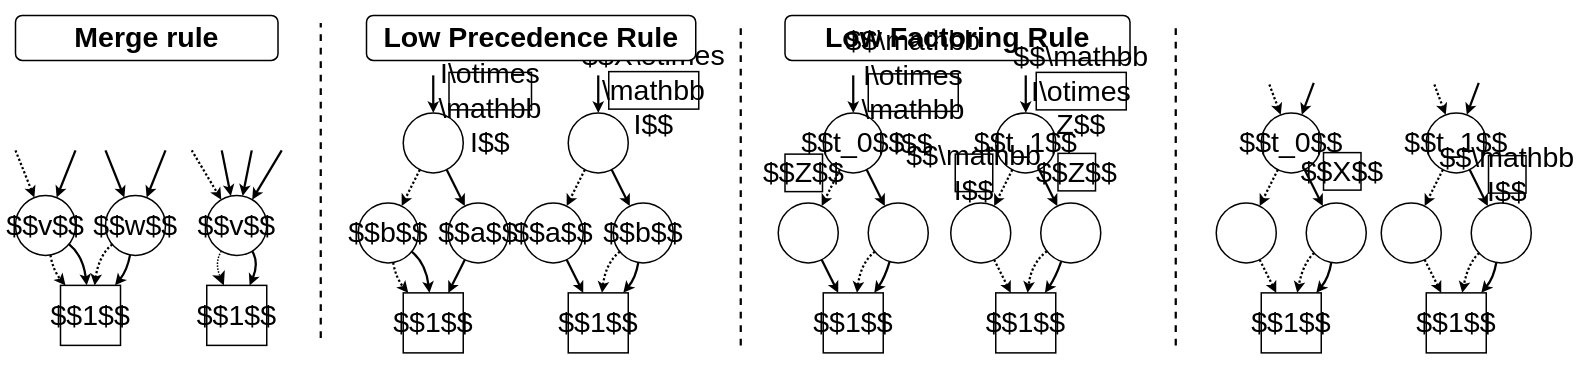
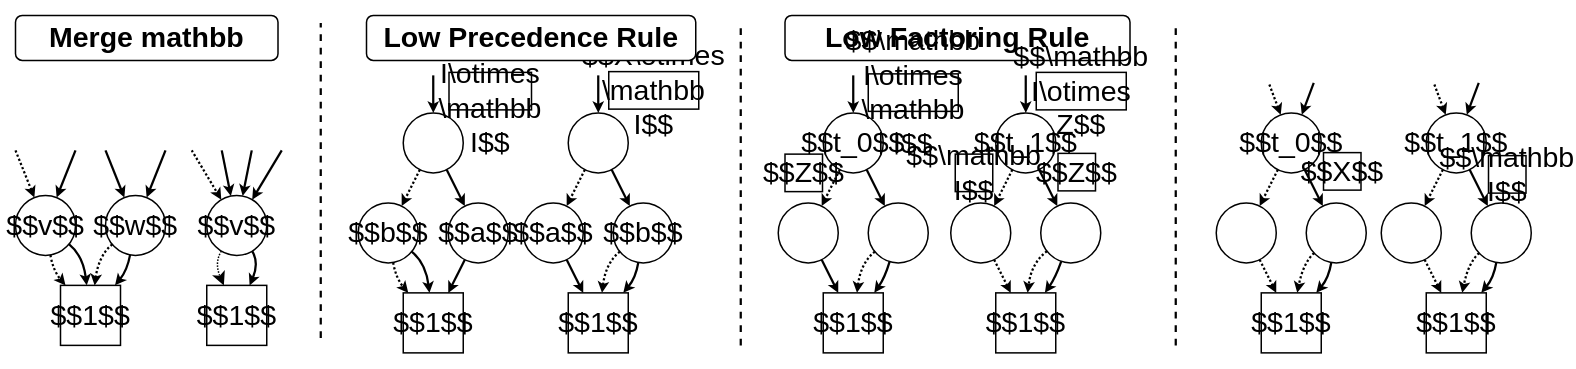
  <mxCell id="0" />
  <mxCell id="1" parent="0" />
  <mxCell id="2" value="" style="endArrow=none;dashed=1;html=1;fontSize=24;strokeWidth=3;" parent="1" edge="1"><mxGeometry width="50" height="50" relative="1" as="geometry"><mxPoint x="427" y="450" as="sourcePoint" /><mxPoint x="427" y="30" as="targetPoint" /></mxGeometry></mxCell>
  <mxCell id="3" style="edgeStyle=none;rounded=0;orthogonalLoop=1;jettySize=auto;html=1;fontSize=24;strokeWidth=3;" parent="1" target="12" edge="1"><mxGeometry relative="1" as="geometry"><mxPoint x="140" y="200" as="sourcePoint" /></mxGeometry></mxCell>
  <mxCell id="4" style="edgeStyle=none;rounded=0;orthogonalLoop=1;jettySize=auto;html=1;fontSize=24;strokeWidth=3;dashed=1;dashPattern=1 1;" parent="1" target="8" edge="1"><mxGeometry relative="1" as="geometry"><mxPoint x="20" y="200" as="sourcePoint" /></mxGeometry></mxCell>
  <mxCell id="5" style="edgeStyle=none;orthogonalLoop=1;jettySize=auto;html=1;fontSize=24;strokeWidth=3;dashed=1;dashPattern=1 1;curved=1;" parent="1" source="8" target="13" edge="1"><mxGeometry relative="1" as="geometry"><Array as="points"><mxPoint x="70" y="360" /></Array></mxGeometry></mxCell>
  <mxCell id="6" style="edgeStyle=none;curved=1;orthogonalLoop=1;jettySize=auto;html=1;fontSize=12;strokeWidth=3;" parent="1" source="8" target="13" edge="1"><mxGeometry relative="1" as="geometry"><Array as="points"><mxPoint x="110" y="340" /></Array></mxGeometry></mxCell>
  <mxCell id="7" style="edgeStyle=none;curved=1;orthogonalLoop=1;jettySize=auto;html=1;startArrow=classic;startFill=1;endArrow=none;endFill=0;endSize=12;strokeWidth=3;fontSize=27;" parent="1" source="8" edge="1"><mxGeometry relative="1" as="geometry"><mxPoint x="100" y="200" as="targetPoint" /></mxGeometry></mxCell>
  <mxCell id="8" value="$$v$$" style="ellipse;whiteSpace=wrap;html=1;aspect=fixed;strokeWidth=2;fontSize=38;" parent="1" vertex="1"><mxGeometry x="20" y="260" width="80" height="80" as="geometry" /></mxCell>
  <mxCell id="9" style="edgeStyle=none;orthogonalLoop=1;jettySize=auto;html=1;fontSize=24;strokeWidth=3;curved=1;" parent="1" source="12" target="13" edge="1"><mxGeometry relative="1" as="geometry"><Array as="points"><mxPoint x="169" y="360" /></Array></mxGeometry></mxCell>
  <mxCell id="10" style="edgeStyle=none;curved=1;orthogonalLoop=1;jettySize=auto;html=1;fontSize=24;startArrow=none;startFill=0;endArrow=classic;endFill=1;strokeWidth=3;dashed=1;dashPattern=1 1;" parent="1" source="12" target="13" edge="1"><mxGeometry relative="1" as="geometry"><Array as="points"><mxPoint x="131" y="340" /></Array></mxGeometry></mxCell>
  <mxCell id="11" style="edgeStyle=none;curved=1;orthogonalLoop=1;jettySize=auto;html=1;startArrow=classic;startFill=1;endArrow=none;endFill=0;endSize=12;strokeWidth=3;fontSize=27;" parent="1" source="12" edge="1"><mxGeometry relative="1" as="geometry"><mxPoint x="220" y="200" as="targetPoint" /></mxGeometry></mxCell>
  <mxCell id="12" value="$$w$$" style="ellipse;whiteSpace=wrap;html=1;aspect=fixed;strokeWidth=2;fontSize=38;" parent="1" vertex="1"><mxGeometry x="140" y="260" width="80" height="80" as="geometry" /></mxCell>
  <mxCell id="13" value="$$1$$" style="rounded=0;whiteSpace=wrap;html=1;strokeWidth=2;fontSize=38;" parent="1" vertex="1"><mxGeometry x="80" y="380" width="80" height="80" as="geometry" /></mxCell>
  <mxCell id="14" style="edgeStyle=none;orthogonalLoop=1;jettySize=auto;html=1;fontSize=24;strokeWidth=3;curved=1;" parent="1" target="20" edge="1"><mxGeometry relative="1" as="geometry"><mxPoint x="357.111" y="264.223" as="targetPoint" /><Array as="points" /><mxPoint x="295" y="200" as="sourcePoint" /></mxGeometry></mxCell>
  <mxCell id="15" style="edgeStyle=none;orthogonalLoop=1;jettySize=auto;html=1;fontSize=24;strokeWidth=3;dashed=1;dashPattern=1 1;curved=1;" parent="1" target="20" edge="1"><mxGeometry relative="1" as="geometry"><Array as="points" /><mxPoint x="255" y="200" as="sourcePoint" /></mxGeometry></mxCell>
  <mxCell id="16" style="edgeStyle=none;orthogonalLoop=1;jettySize=auto;html=1;fontSize=24;strokeWidth=3;curved=1;" parent="1" source="20" target="21" edge="1"><mxGeometry relative="1" as="geometry"><Array as="points"><mxPoint x="345" y="350" /></Array></mxGeometry></mxCell>
  <mxCell id="17" style="orthogonalLoop=1;jettySize=auto;html=1;startArrow=none;startFill=0;endArrow=classic;endFill=1;endSize=12;strokeWidth=2;fontSize=27;dashed=1;dashPattern=1 1;curved=1;" parent="1" source="20" target="21" edge="1"><mxGeometry relative="1" as="geometry"><Array as="points"><mxPoint x="285" y="350" /></Array></mxGeometry></mxCell>
  <mxCell id="18" style="edgeStyle=none;curved=1;orthogonalLoop=1;jettySize=auto;html=1;startArrow=classic;startFill=1;endArrow=none;endFill=0;endSize=12;strokeWidth=3;fontSize=27;" parent="1" source="20" edge="1"><mxGeometry relative="1" as="geometry"><mxPoint x="335" y="200" as="targetPoint" /></mxGeometry></mxCell>
  <mxCell id="19" style="edgeStyle=none;curved=1;orthogonalLoop=1;jettySize=auto;html=1;startArrow=classic;startFill=1;endArrow=none;endFill=0;endSize=12;strokeWidth=3;fontSize=27;" parent="1" source="20" edge="1"><mxGeometry relative="1" as="geometry"><mxPoint x="375" y="200" as="targetPoint" /></mxGeometry></mxCell>
  <mxCell id="20" value="$$v$$" style="ellipse;whiteSpace=wrap;html=1;aspect=fixed;strokeWidth=2;fontSize=38;" parent="1" vertex="1"><mxGeometry x="275" y="260" width="80" height="80" as="geometry" /></mxCell>
  <mxCell id="21" value="$$1$$" style="rounded=0;whiteSpace=wrap;html=1;strokeWidth=2;fontSize=38;" parent="1" vertex="1"><mxGeometry x="275" y="380" width="80" height="80" as="geometry" /></mxCell>
- <mxCell id="22" value="&lt;font style=&quot;font-size: 38px&quot;&gt;Merge rule&lt;/font&gt;" style="rounded=1;whiteSpace=wrap;html=1;fontSize=24;strokeWidth=2;fontStyle=1" parent="1" vertex="1"><mxGeometry x="20" width="350" height="60" as="geometry" y="20" /></mxCell>
+ <mxCell id="22" value="&lt;font style=&quot;font-size: 38px&quot;&gt;Merge mathbb&lt;/font&gt;" style="rounded=1;whiteSpace=wrap;html=1;fontSize=24;strokeWidth=2;fontStyle=1" parent="1" vertex="1"><mxGeometry x="20" width="350" height="60" as="geometry" y="20" /></mxCell>
  <mxCell id="23" value="" style="endArrow=none;dashed=1;html=1;fontSize=24;strokeWidth=3;" parent="1" edge="1"><mxGeometry width="50" height="50" relative="1" as="geometry"><mxPoint x="1567" y="460" as="sourcePoint" /><mxPoint x="1567" y="30" as="targetPoint" /></mxGeometry></mxCell>
  <mxCell id="24" style="rounded=0;orthogonalLoop=1;jettySize=auto;html=1;startArrow=classic;startFill=1;endArrow=none;endFill=0;strokeWidth=3;dashed=1;dashPattern=1 1;" parent="1" source="78" edge="1"><mxGeometry relative="1" as="geometry"><mxPoint x="1691" y="110" as="targetPoint" /></mxGeometry></mxCell>
  <mxCell id="25" style="edgeStyle=none;rounded=0;orthogonalLoop=1;jettySize=auto;html=1;startArrow=classic;startFill=1;endArrow=none;endFill=0;strokeWidth=3;" parent="1" source="78" edge="1"><mxGeometry relative="1" as="geometry"><mxPoint x="1751" y="110" as="targetPoint" /></mxGeometry></mxCell>
  <mxCell id="26" style="edgeStyle=none;rounded=0;orthogonalLoop=1;jettySize=auto;html=1;startArrow=classic;startFill=1;endArrow=none;endFill=0;strokeWidth=3;dashed=1;dashPattern=1 1;" parent="1" source="84" edge="1"><mxGeometry relative="1" as="geometry"><mxPoint x="1911" y="110" as="targetPoint" /></mxGeometry></mxCell>
  <mxCell id="27" style="edgeStyle=none;rounded=0;orthogonalLoop=1;jettySize=auto;html=1;startArrow=classic;startFill=1;endArrow=none;endFill=0;strokeWidth=3;" parent="1" source="84" edge="1"><mxGeometry relative="1" as="geometry"><mxPoint x="1971" y="110" as="targetPoint" /></mxGeometry></mxCell>
  <mxCell id="28" style="edgeStyle=none;curved=1;orthogonalLoop=1;jettySize=auto;html=1;fontSize=12;strokeWidth=3;startArrow=classic;startFill=1;endArrow=none;endFill=0;" parent="1" source="29" edge="1"><mxGeometry x="550" y="20" as="geometry"><mxPoint x="577" y="100" as="targetPoint" /></mxGeometry></mxCell>
  <mxCell id="29" value="" style="ellipse;whiteSpace=wrap;html=1;aspect=fixed;strokeWidth=2;fontSize=38;" parent="1" vertex="1"><mxGeometry x="537" y="150" width="80" height="80" as="geometry" /></mxCell>
  <mxCell id="30" value="$$b$$" style="ellipse;whiteSpace=wrap;html=1;aspect=fixed;strokeWidth=2;fontSize=38;" parent="1" vertex="1"><mxGeometry x="477" y="270" width="80" height="80" as="geometry" /></mxCell>
  <mxCell id="31" style="edgeStyle=none;rounded=0;orthogonalLoop=1;jettySize=auto;html=1;fontSize=24;strokeWidth=3;dashed=1;dashPattern=1 1;" parent="1" source="29" target="30" edge="1"><mxGeometry x="550" y="20" as="geometry" /></mxCell>
  <mxCell id="32" value="$$a$$" style="ellipse;whiteSpace=wrap;html=1;aspect=fixed;strokeWidth=2;fontSize=38;" parent="1" vertex="1"><mxGeometry x="597" y="270" width="80" height="80" as="geometry" /></mxCell>
  <mxCell id="33" style="edgeStyle=none;rounded=0;orthogonalLoop=1;jettySize=auto;html=1;fontSize=24;strokeWidth=3;" parent="1" source="29" target="32" edge="1"><mxGeometry x="550" y="20" as="geometry" /></mxCell>
  <mxCell id="34" value="$$1$$" style="rounded=0;whiteSpace=wrap;html=1;strokeWidth=2;fontSize=38;" parent="1" vertex="1"><mxGeometry x="537" y="390" width="80" height="80" as="geometry" /></mxCell>
  <mxCell id="35" style="edgeStyle=none;orthogonalLoop=1;jettySize=auto;html=1;fontSize=24;strokeWidth=3;dashed=1;dashPattern=1 1;curved=1;" parent="1" source="30" target="34" edge="1"><mxGeometry x="550" y="20" as="geometry"><Array as="points"><mxPoint x="527" y="370" /></Array></mxGeometry></mxCell>
  <mxCell id="36" style="edgeStyle=none;curved=1;orthogonalLoop=1;jettySize=auto;html=1;fontSize=12;strokeWidth=3;" parent="1" source="30" target="34" edge="1"><mxGeometry x="550" y="20" as="geometry"><Array as="points"><mxPoint x="567" y="350" /></Array></mxGeometry></mxCell>
  <mxCell id="37" style="edgeStyle=none;rounded=0;orthogonalLoop=1;jettySize=auto;html=1;fontSize=24;strokeWidth=3;" parent="1" source="32" target="34" edge="1"><mxGeometry x="550" y="20" as="geometry" /></mxCell>
  <mxCell id="38" style="edgeStyle=none;curved=1;orthogonalLoop=1;jettySize=auto;html=1;fontSize=12;startArrow=classic;startFill=1;endArrow=none;endFill=0;strokeWidth=3;" parent="1" source="39" edge="1"><mxGeometry x="550" y="20" as="geometry"><mxPoint x="797" y="100" as="targetPoint" /></mxGeometry></mxCell>
  <mxCell id="39" value="" style="ellipse;whiteSpace=wrap;html=1;aspect=fixed;strokeWidth=2;fontSize=38;" parent="1" vertex="1"><mxGeometry x="757" y="150" width="80" height="80" as="geometry" /></mxCell>
  <mxCell id="40" value="$$a$$" style="ellipse;whiteSpace=wrap;html=1;aspect=fixed;strokeWidth=2;fontSize=38;" parent="1" vertex="1"><mxGeometry x="697" y="270" width="80" height="80" as="geometry" /></mxCell>
  <mxCell id="41" style="edgeStyle=none;rounded=0;orthogonalLoop=1;jettySize=auto;html=1;fontSize=24;strokeWidth=3;dashed=1;dashPattern=1 1;" parent="1" source="39" target="40" edge="1"><mxGeometry x="550" y="20" as="geometry" /></mxCell>
  <mxCell id="42" value="$$b$$" style="ellipse;whiteSpace=wrap;html=1;aspect=fixed;strokeWidth=2;fontSize=38;" parent="1" vertex="1"><mxGeometry x="817" y="270" width="80" height="80" as="geometry" /></mxCell>
  <mxCell id="43" style="edgeStyle=none;rounded=0;orthogonalLoop=1;jettySize=auto;html=1;fontSize=24;strokeWidth=3;" parent="1" source="39" target="42" edge="1"><mxGeometry x="550" y="20" as="geometry" /></mxCell>
  <mxCell id="44" value="$$1$$" style="rounded=0;whiteSpace=wrap;html=1;strokeWidth=2;fontSize=38;" parent="1" vertex="1"><mxGeometry x="757" y="390" width="80" height="80" as="geometry" /></mxCell>
  <mxCell id="45" style="edgeStyle=none;rounded=0;orthogonalLoop=1;jettySize=auto;html=1;fontSize=24;strokeWidth=3;" parent="1" source="40" target="44" edge="1"><mxGeometry x="550" y="20" as="geometry" /></mxCell>
  <mxCell id="46" style="edgeStyle=none;orthogonalLoop=1;jettySize=auto;html=1;fontSize=24;strokeWidth=3;curved=1;" parent="1" source="42" target="44" edge="1"><mxGeometry x="550" y="20" as="geometry"><Array as="points"><mxPoint x="847" y="370" /></Array></mxGeometry></mxCell>
  <mxCell id="47" style="edgeStyle=none;curved=1;orthogonalLoop=1;jettySize=auto;html=1;fontSize=12;strokeWidth=3;dashed=1;dashPattern=1 1;" parent="1" source="42" target="44" edge="1"><mxGeometry x="550" y="20" as="geometry"><Array as="points"><mxPoint x="807" y="350" /></Array></mxGeometry></mxCell>
  <mxCell id="48" value="&lt;font style=&quot;font-size: 38px&quot;&gt;$$\mathbb I\otimes \mathbb I$$&lt;/font&gt;" style="rounded=0;whiteSpace=wrap;html=1;fontSize=24;strokeWidth=2;" parent="1" vertex="1"><mxGeometry x="598" y="96" width="110" height="50" as="geometry" /></mxCell>
  <mxCell id="49" value="&lt;font style=&quot;font-size: 38px&quot;&gt;$$X\otimes \mathbb I$$&lt;/font&gt;" style="rounded=0;whiteSpace=wrap;html=1;fontSize=24;strokeWidth=2;" parent="1" vertex="1"><mxGeometry x="811" y="95" width="120" height="50" as="geometry" /></mxCell>
  <mxCell id="50" value="&lt;font style=&quot;font-size: 38px&quot;&gt;Low Precedence Rule&lt;/font&gt;" style="rounded=1;whiteSpace=wrap;html=1;fontSize=24;strokeWidth=2;fontStyle=1" parent="1" vertex="1"><mxGeometry x="488" width="439" height="60" as="geometry" y="20" /></mxCell>
  <mxCell id="51" style="edgeStyle=none;curved=1;orthogonalLoop=1;jettySize=auto;html=1;startArrow=classic;startFill=1;endArrow=none;endFill=0;endSize=12;strokeWidth=3;fontSize=24;" parent="1" source="52" edge="1"><mxGeometry x="1110" y="20" as="geometry"><mxPoint x="1137" y="100" as="targetPoint" /></mxGeometry></mxCell>
  <mxCell id="52" value="$$t_0$$" style="ellipse;whiteSpace=wrap;html=1;aspect=fixed;strokeWidth=2;fontSize=38;" parent="1" vertex="1"><mxGeometry x="1097" y="150" width="80" height="80" as="geometry" /></mxCell>
  <mxCell id="53" value="" style="ellipse;whiteSpace=wrap;html=1;aspect=fixed;strokeWidth=2;" parent="1" vertex="1"><mxGeometry x="1037" y="270" width="80" height="80" as="geometry" /></mxCell>
  <mxCell id="54" style="rounded=0;orthogonalLoop=1;jettySize=auto;html=1;fontSize=24;dashed=1;strokeWidth=3;dashPattern=1 1;" parent="1" source="52" target="53" edge="1"><mxGeometry x="1110" y="20" as="geometry" /></mxCell>
  <mxCell id="55" value="" style="ellipse;whiteSpace=wrap;html=1;aspect=fixed;strokeWidth=2;" parent="1" vertex="1"><mxGeometry x="1157" y="270" width="80" height="80" as="geometry" /></mxCell>
  <mxCell id="56" style="edgeStyle=none;rounded=0;orthogonalLoop=1;jettySize=auto;html=1;fontSize=24;strokeWidth=3;" parent="1" source="52" target="55" edge="1"><mxGeometry x="1110" y="20" as="geometry" /></mxCell>
  <mxCell id="57" style="edgeStyle=none;curved=1;orthogonalLoop=1;jettySize=auto;html=1;startArrow=classic;startFill=1;endArrow=none;endFill=0;endSize=12;strokeWidth=3;fontSize=24;" parent="1" source="58" edge="1"><mxGeometry x="1080" y="20" as="geometry"><mxPoint x="1367" y="100" as="targetPoint" /></mxGeometry></mxCell>
  <mxCell id="58" value="$$t_1$$" style="ellipse;whiteSpace=wrap;html=1;aspect=fixed;strokeWidth=2;fontSize=38;" parent="1" vertex="1"><mxGeometry x="1327" y="150" width="80" height="80" as="geometry" /></mxCell>
  <mxCell id="59" value="" style="ellipse;whiteSpace=wrap;html=1;aspect=fixed;strokeWidth=2;" parent="1" vertex="1"><mxGeometry x="1267" y="270" width="80" height="80" as="geometry" /></mxCell>
  <mxCell id="60" style="edgeStyle=none;rounded=0;orthogonalLoop=1;jettySize=auto;html=1;dashed=1;dashPattern=1 1;fontSize=24;strokeWidth=3;" parent="1" source="58" target="59" edge="1"><mxGeometry x="1080" y="20" as="geometry" /></mxCell>
  <mxCell id="61" value="$$1$$" style="rounded=0;whiteSpace=wrap;html=1;strokeWidth=2;fontSize=38;" parent="1" vertex="1"><mxGeometry x="1097" y="390" width="80" height="80" as="geometry" /></mxCell>
  <mxCell id="62" style="edgeStyle=none;rounded=0;orthogonalLoop=1;jettySize=auto;html=1;fontSize=24;strokeWidth=3;" parent="1" source="53" target="61" edge="1"><mxGeometry x="1110" y="20" as="geometry" /></mxCell>
  <mxCell id="63" style="edgeStyle=none;orthogonalLoop=1;jettySize=auto;html=1;fontSize=24;strokeWidth=3;curved=1;" parent="1" source="55" target="61" edge="1"><mxGeometry x="1110" y="20" as="geometry"><Array as="points"><mxPoint x="1179" y="370" /></Array></mxGeometry></mxCell>
  <mxCell id="64" style="edgeStyle=none;curved=1;orthogonalLoop=1;jettySize=auto;html=1;startArrow=none;startFill=0;endArrow=classic;endFill=1;endSize=6;strokeWidth=3;fontSize=24;dashed=1;dashPattern=1 1;" parent="1" source="55" target="61" edge="1"><mxGeometry x="1110" y="20" as="geometry"><Array as="points"><mxPoint x="1147" y="350" /></Array></mxGeometry></mxCell>
  <mxCell id="65" value="$$1$$" style="rounded=0;whiteSpace=wrap;html=1;strokeWidth=2;fontSize=38;" parent="1" vertex="1"><mxGeometry x="1327" y="390" width="80" height="80" as="geometry" /></mxCell>
  <mxCell id="66" style="edgeStyle=none;rounded=0;orthogonalLoop=1;jettySize=auto;html=1;dashed=1;dashPattern=1 1;fontSize=24;strokeWidth=3;" parent="1" source="59" target="65" edge="1"><mxGeometry x="1080" y="20" as="geometry" /></mxCell>
  <mxCell id="67" value="&lt;font style=&quot;font-size: 38px&quot;&gt;$$\mathbb I$$&lt;/font&gt;" style="rounded=0;whiteSpace=wrap;html=1;fontSize=24;strokeWidth=2;" parent="1" vertex="1"><mxGeometry x="1273" y="205" width="50" height="50" as="geometry" /></mxCell>
  <mxCell id="68" value="&lt;font style=&quot;font-size: 38px&quot;&gt;Low Factoring Rule&lt;/font&gt;" style="rounded=1;whiteSpace=wrap;html=1;fontSize=24;strokeWidth=2;fontStyle=1" parent="1" vertex="1"><mxGeometry x="1046" width="460" height="60" as="geometry" y="20" /></mxCell>
  <mxCell id="69" style="edgeStyle=none;curved=1;orthogonalLoop=1;jettySize=auto;html=1;exitX=0;exitY=0.75;exitDx=0;exitDy=0;startArrow=classic;startFill=1;endArrow=none;endFill=0;endSize=12;strokeWidth=3;fontSize=24;" parent="1" source="61" target="61" edge="1"><mxGeometry x="1110" y="20" as="geometry" /></mxCell>
  <mxCell id="70" value="&lt;font style=&quot;font-size: 38px&quot;&gt;$$Z$$&lt;/font&gt;" style="rounded=0;whiteSpace=wrap;html=1;fontSize=24;strokeWidth=2;" parent="1" vertex="1"><mxGeometry x="1046" y="205" width="50" height="50" as="geometry" /></mxCell>
  <mxCell id="71" value="&lt;font style=&quot;font-size: 38px&quot;&gt;$$\mathbb I\otimes \mathbb I$$&lt;/font&gt;" style="rounded=0;whiteSpace=wrap;html=1;fontSize=24;strokeWidth=2;" parent="1" vertex="1"><mxGeometry x="1157" y="98" width="120" height="50" as="geometry" /></mxCell>
  <mxCell id="72" value="&lt;font style=&quot;font-size: 38px&quot;&gt;$$\mathbb I\otimes Z$$&lt;/font&gt;" style="rounded=0;whiteSpace=wrap;html=1;fontSize=24;strokeWidth=2;" parent="1" vertex="1"><mxGeometry x="1381" y="96" width="120" height="50" as="geometry" /></mxCell>
  <mxCell id="73" style="edgeStyle=none;orthogonalLoop=1;jettySize=auto;html=1;fontSize=24;strokeWidth=3;curved=1;" parent="1" source="75" edge="1"><mxGeometry x="1080" y="20" as="geometry"><mxPoint x="1392.5" y="390" as="targetPoint" /><Array as="points"><mxPoint x="1406.5" y="370" /></Array></mxGeometry></mxCell>
  <mxCell id="74" style="edgeStyle=none;curved=1;orthogonalLoop=1;jettySize=auto;html=1;startArrow=none;startFill=0;endArrow=classic;endFill=1;endSize=6;strokeWidth=3;fontSize=24;dashed=1;dashPattern=1 1;" parent="1" source="75" edge="1"><mxGeometry x="1080" y="20" as="geometry"><mxPoint x="1369.5" y="390" as="targetPoint" /><Array as="points"><mxPoint x="1374.5" y="350" /></Array></mxGeometry></mxCell>
  <mxCell id="75" value="" style="ellipse;whiteSpace=wrap;html=1;aspect=fixed;strokeWidth=2;" parent="1" vertex="1"><mxGeometry x="1387" y="270" width="80" height="80" as="geometry" /></mxCell>
  <mxCell id="76" style="edgeStyle=none;rounded=0;orthogonalLoop=1;jettySize=auto;html=1;fontSize=24;strokeWidth=3;" parent="1" source="58" target="75" edge="1"><mxGeometry x="1080" y="20" as="geometry"><mxPoint x="1409.111" y="274.223" as="targetPoint" /></mxGeometry></mxCell>
  <mxCell id="77" value="&lt;font style=&quot;font-size: 38px&quot;&gt;$$Z$$&lt;/font&gt;" style="rounded=0;whiteSpace=wrap;html=1;fontSize=24;strokeWidth=2;" parent="1" vertex="1"><mxGeometry x="1410" y="204" width="50" height="50" as="geometry" /></mxCell>
  <mxCell id="78" value="$$t_0$$" style="ellipse;whiteSpace=wrap;html=1;aspect=fixed;strokeWidth=2;fontSize=38;" parent="1" vertex="1"><mxGeometry x="1681" y="150" width="80" height="80" as="geometry" /></mxCell>
  <mxCell id="79" value="" style="ellipse;whiteSpace=wrap;html=1;aspect=fixed;strokeWidth=2;" parent="1" vertex="1"><mxGeometry x="1621" y="270" width="80" height="80" as="geometry" /></mxCell>
  <mxCell id="80" style="rounded=0;orthogonalLoop=1;jettySize=auto;html=1;fontSize=24;dashed=1;strokeWidth=3;dashPattern=1 1;" parent="1" source="78" target="79" edge="1"><mxGeometry x="1694" y="70" as="geometry" /></mxCell>
  <mxCell id="81" style="edgeStyle=none;curved=1;orthogonalLoop=1;jettySize=auto;html=1;dashed=1;dashPattern=1 1;strokeWidth=3;" parent="1" source="82" target="90" edge="1"><mxGeometry x="1694" y="70" as="geometry"><Array as="points"><mxPoint x="1737" y="350" /></Array></mxGeometry></mxCell>
  <mxCell id="82" value="" style="ellipse;whiteSpace=wrap;html=1;aspect=fixed;strokeWidth=2;" parent="1" vertex="1"><mxGeometry x="1741" y="270" width="80" height="80" as="geometry" /></mxCell>
  <mxCell id="83" style="edgeStyle=none;rounded=0;orthogonalLoop=1;jettySize=auto;html=1;fontSize=24;strokeWidth=3;" parent="1" source="78" target="82" edge="1"><mxGeometry x="1694" y="70" as="geometry" /></mxCell>
  <mxCell id="84" value="$$t_1$$" style="ellipse;whiteSpace=wrap;html=1;aspect=fixed;strokeWidth=2;fontSize=38;" parent="1" vertex="1"><mxGeometry x="1901" y="150" width="80" height="80" as="geometry" /></mxCell>
  <mxCell id="85" value="" style="ellipse;whiteSpace=wrap;html=1;aspect=fixed;strokeWidth=2;" parent="1" vertex="1"><mxGeometry x="1841" y="270" width="80" height="80" as="geometry" /></mxCell>
  <mxCell id="86" style="edgeStyle=none;rounded=0;orthogonalLoop=1;jettySize=auto;html=1;dashed=1;dashPattern=1 1;fontSize=24;strokeWidth=3;" parent="1" source="84" target="85" edge="1"><mxGeometry x="1654" y="70" as="geometry" /></mxCell>
  <mxCell id="87" style="edgeStyle=none;curved=1;orthogonalLoop=1;jettySize=auto;html=1;dashed=1;dashPattern=1 1;strokeWidth=3;" parent="1" source="88" target="94" edge="1"><mxGeometry x="1654" y="70" as="geometry"><Array as="points"><mxPoint x="1957" y="350" /></Array></mxGeometry></mxCell>
  <mxCell id="88" value="" style="ellipse;whiteSpace=wrap;html=1;aspect=fixed;strokeWidth=2;" parent="1" vertex="1"><mxGeometry x="1961" y="270" width="80" height="80" as="geometry" /></mxCell>
  <mxCell id="89" style="edgeStyle=none;rounded=0;orthogonalLoop=1;jettySize=auto;html=1;fontSize=24;strokeWidth=3;" parent="1" source="84" target="88" edge="1"><mxGeometry x="1654" y="70" as="geometry" /></mxCell>
  <mxCell id="90" value="$$1$$" style="rounded=0;whiteSpace=wrap;html=1;strokeWidth=2;fontSize=38;" parent="1" vertex="1"><mxGeometry x="1681" y="390" width="80" height="80" as="geometry" /></mxCell>
  <mxCell id="91" style="edgeStyle=none;rounded=0;orthogonalLoop=1;jettySize=auto;html=1;dashed=1;dashPattern=1 1;fontSize=24;strokeWidth=3;" parent="1" source="79" target="90" edge="1"><mxGeometry x="1694" y="70" as="geometry" /></mxCell>
  <mxCell id="92" style="edgeStyle=none;orthogonalLoop=1;jettySize=auto;html=1;fontSize=24;strokeWidth=3;curved=1;" parent="1" source="82" target="90" edge="1"><mxGeometry x="1694" y="70" as="geometry"><Array as="points"><mxPoint x="1771" y="370" /></Array></mxGeometry></mxCell>
  <mxCell id="93" value="&lt;font style=&quot;font-size: 38px&quot;&gt;$$X$$&lt;/font&gt;" style="rounded=0;whiteSpace=wrap;html=1;fontSize=24;strokeWidth=2;" parent="1" vertex="1"><mxGeometry x="1764" y="203" width="50" height="50" as="geometry" /></mxCell>
  <mxCell id="94" value="$$1$$" style="rounded=0;whiteSpace=wrap;html=1;strokeWidth=2;fontSize=38;" parent="1" vertex="1"><mxGeometry x="1901" y="390" width="80" height="80" as="geometry" /></mxCell>
  <mxCell id="95" style="edgeStyle=none;rounded=0;orthogonalLoop=1;jettySize=auto;html=1;dashed=1;dashPattern=1 1;fontSize=24;strokeWidth=3;" parent="1" source="85" target="94" edge="1"><mxGeometry x="1654" y="70" as="geometry" /></mxCell>
  <mxCell id="96" style="edgeStyle=none;orthogonalLoop=1;jettySize=auto;html=1;fontSize=24;strokeWidth=3;curved=1;" parent="1" source="88" target="94" edge="1"><mxGeometry x="1654" y="70" as="geometry"><Array as="points"><mxPoint x="1991" y="370" /></Array></mxGeometry></mxCell>
  <mxCell id="97" value="&lt;font style=&quot;font-size: 38px&quot;&gt;$$\mathbb I$$&lt;/font&gt;" style="rounded=0;whiteSpace=wrap;html=1;fontSize=24;strokeWidth=2;" parent="1" vertex="1"><mxGeometry x="1984" y="207" width="50" height="50" as="geometry" /></mxCell>
  <mxCell id="98" value="" style="endArrow=none;dashed=1;html=1;fontSize=24;strokeWidth=3;" parent="1" edge="1"><mxGeometry width="50" height="50" relative="1" as="geometry"><mxPoint x="987" y="460" as="sourcePoint" /><mxPoint x="987" y="30" as="targetPoint" /></mxGeometry></mxCell>
